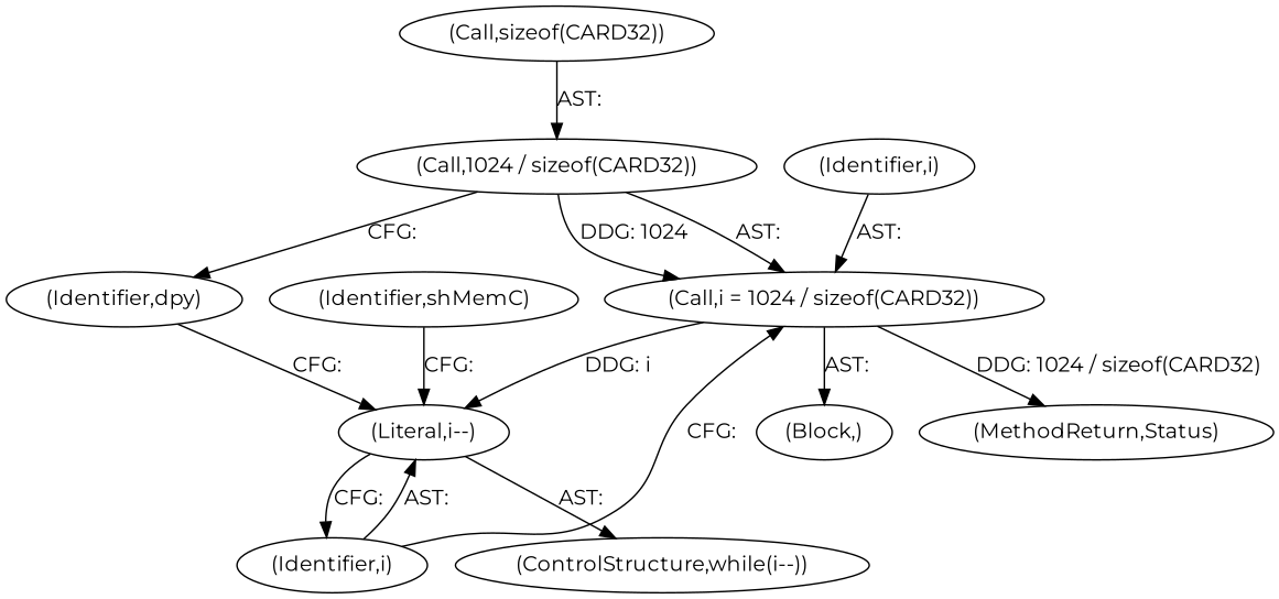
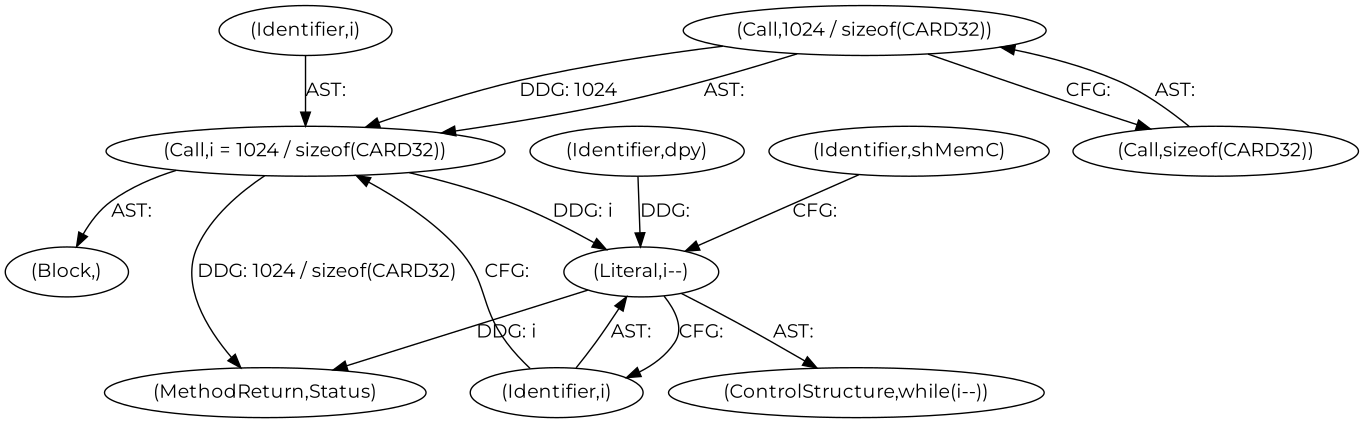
  digraph {
    fontname=Montserrat
    node [fontname=Montserrat]
    edge [fontname=Montserrat]
    n1 [label="(Call,1024 / sizeof(CARD32))"]
    n2 [label="(Call,i = 1024 / sizeof(CARD32))"]
    n3 [label="(Call,sizeof(CARD32))"]
    n4 [label="(Literal,i--)"]
    n5 [label="(Block,)"]
    n6 [label="(MethodReturn,Status)"]
    n7 [label="(ControlStructure,while(i--))"]
    n8 [label="(Identifier,i)"]
    n9 [label="(Identifier,dpy)"]
    n10 [label="(Identifier,i)"]
    n11 [label="(Identifier,shMemC)"]
    n1 -> n2 [label="AST: "]
    n1 -> n2 [label="DDG: 1024"]
-   n1 -> n9 [label="CFG: "]
+   n1 -> n3 [label="CFG: "]
    n2 -> n4 [label="DDG: i"]
    n2 -> n5 [label="AST: "]
    n2 -> n6 [label="DDG: 1024 / sizeof(CARD32)"]
    n3 -> n1 [label="AST: "]
+   n4 -> n6 [label="DDG: i"]
    n4 -> n7 [label="AST: "]
    n4 -> n8 [label="CFG: "]
    n8 -> n2 [label="CFG: "]
    n8 -> n4 [label="AST: "]
-   n9 -> n4 [label="CFG: "]
+   n9 -> n4 [label="DDG: "]
    n10 -> n2 [label="AST: "]
    n11 -> n4 [label="CFG: "]
  }
